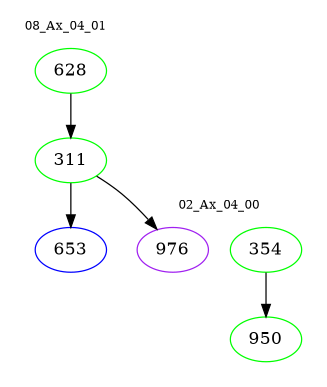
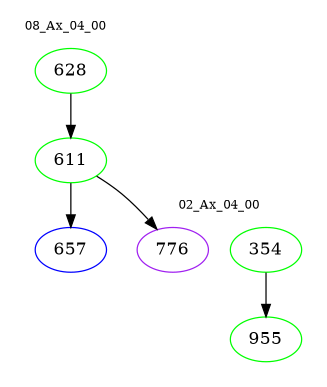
  digraph {
    node [color=green]
    edge [color=black]
    n1 [label=628]
-   n2 [label=311]
-   n3 [color=blue label=653]
+   n2 [label=611]
+   n3 [color=blue label=657]
    n4 [label=354]
-   n5 [label=950]
-   n6 [color=purple label=976]
+   n5 [label=955]
+   n6 [color=purple label=776]
    subgraph cluster_1 {
      color=white
      fontsize=10
-     label="08_Ax_04_01"
+     label="08_Ax_04_00"
      n1
      n2
      n3
    }
    subgraph cluster_2 {
      color=white
      fontsize=10
      label="02_Ax_04_00"
      n4
      n5
      n6
    }
    n1 -> n2
    n2 -> n3
    n2 -> n6
    n4 -> n5
  }
